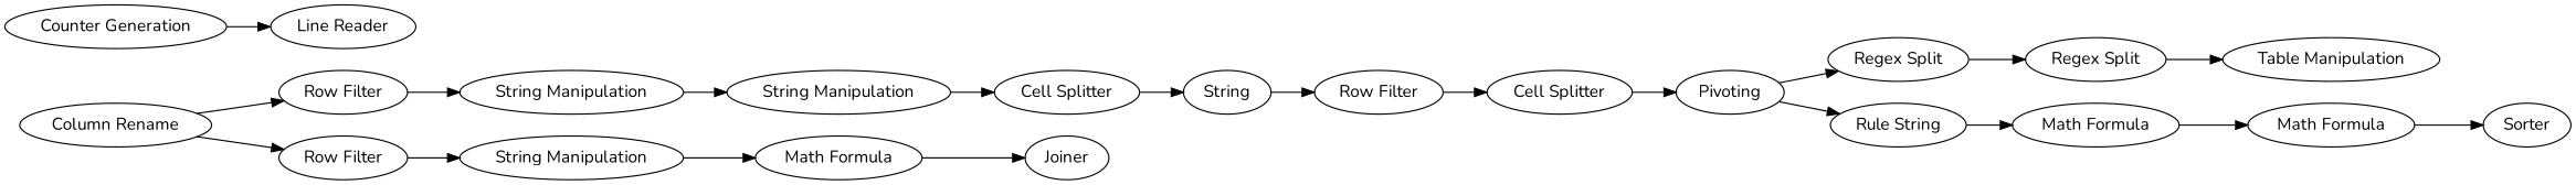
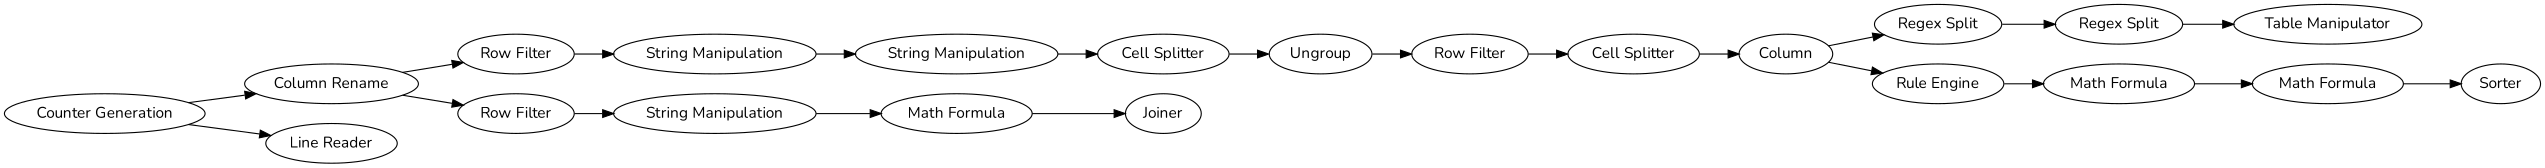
  digraph {
    fontname=Nunito
    rankdir=LR
    node [fontname=Nunito]
    edge [fontname=Nunito]
-   n1 [label=Pivoting]
+   n1 [label=Column]
    n2 [label="Regex Split"]
-   n3 [label="Rule String"]
+   n3 [label="Rule Engine"]
    n4 [label="Regex Split"]
-   n5 [label="Table Manipulation"]
-   n6 [label=String]
+   n5 [label="Table Manipulator"]
+   n6 [label=Ungroup]
    n7 [label="Row Filter"]
    n8 [label="Cell Splitter"]
    n9 [label="Counter Generation"]
    n10 [label="Column Rename"]
    n11 [label="Line Reader"]
    n12 [label="Row Filter"]
    n13 [label="Row Filter"]
    n14 [label="String Manipulation"]
    n15 [label="String Manipulation"]
    n16 [label="String Manipulation"]
    n17 [label="Cell Splitter"]
    n18 [label="Math Formula"]
    n19 [label=Sorter]
    n20 [label=Joiner]
    n21 [label="Math Formula"]
    n22 [label="Math Formula"]
    n1 -> n2
    n1 -> n3
    n2 -> n4
    n3 -> n22
    n4 -> n5
    n6 -> n7
    n7 -> n8
    n8 -> n1
+   n9 -> n10
    n9 -> n11
    n10 -> n12
    n10 -> n13
    n12 -> n14
    n13 -> n15
    n14 -> n16
    n15 -> n21
    n16 -> n17
    n17 -> n6
    n18 -> n19
    n21 -> n20
    n22 -> n18
  }
